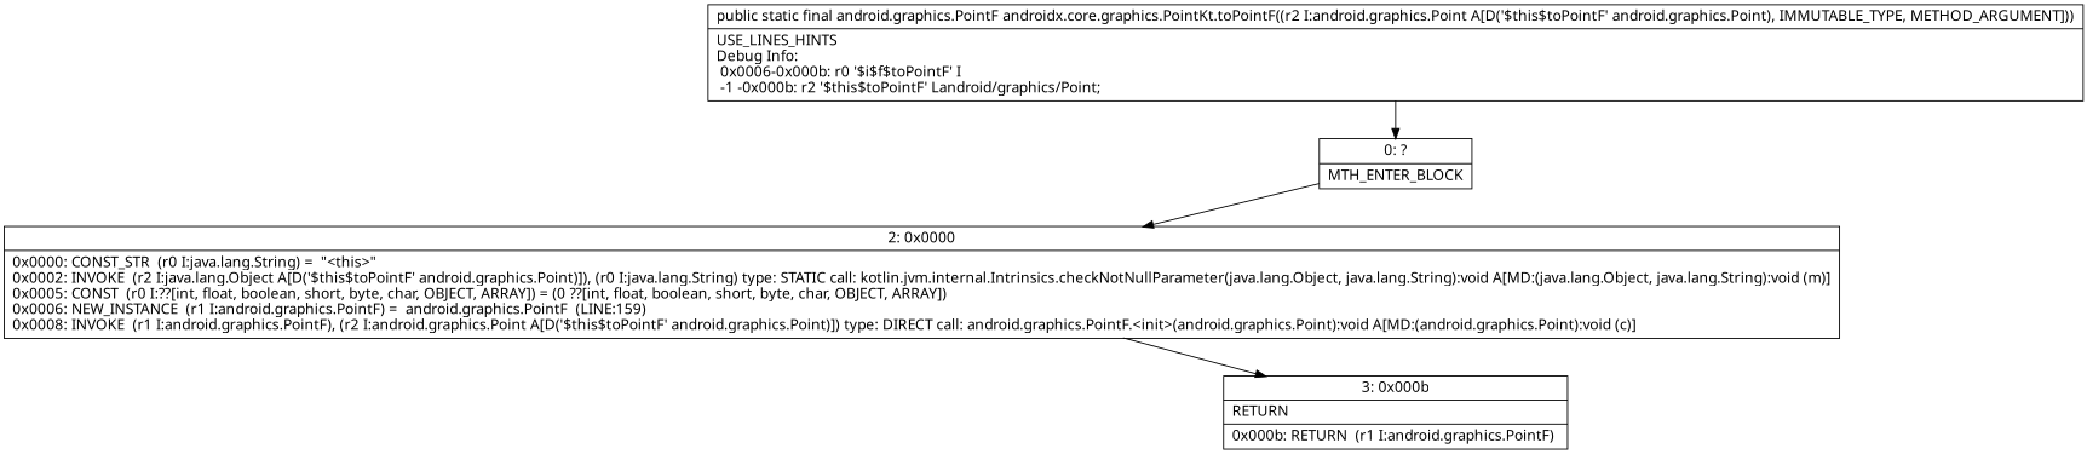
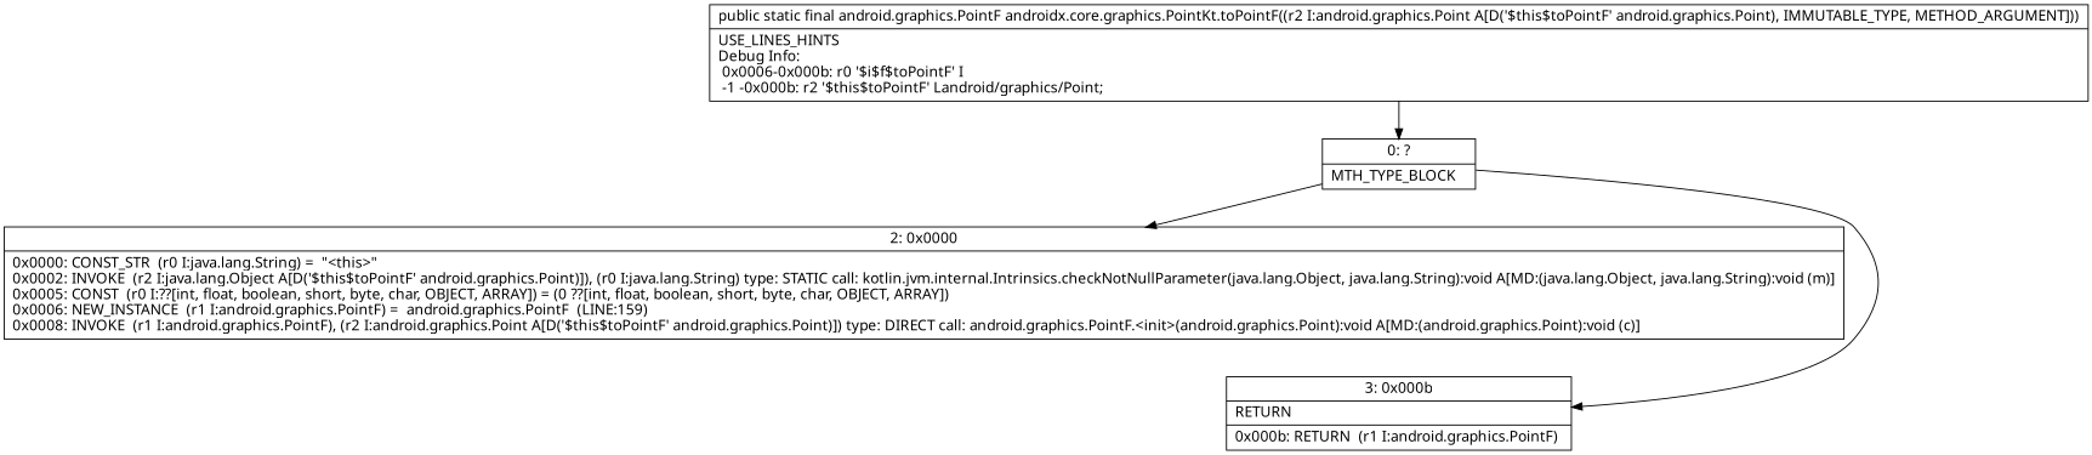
  digraph {
    fontname="Noto Sans"
    node [fontname="Noto Sans" shape=record]
    edge [fontname="Noto Sans"]
-   n1 [label="{0\:\ ?|MTH_ENTER_BLOCK\l}"]
+   n1 [label="{0\:\ ?|MTH_TYPE_BLOCK\l}"]
    n2 [label="{2\:\ 0x0000|0x0000: CONST_STR  (r0 I:java.lang.String) =  \"\<this\>\" \l0x0002: INVOKE  (r2 I:java.lang.Object A[D('$this$toPointF' android.graphics.Point)]), (r0 I:java.lang.String) type: STATIC call: kotlin.jvm.internal.Intrinsics.checkNotNullParameter(java.lang.Object, java.lang.String):void A[MD:(java.lang.Object, java.lang.String):void (m)]\l0x0005: CONST  (r0 I:??[int, float, boolean, short, byte, char, OBJECT, ARRAY]) = (0 ??[int, float, boolean, short, byte, char, OBJECT, ARRAY]) \l0x0006: NEW_INSTANCE  (r1 I:android.graphics.PointF) =  android.graphics.PointF  (LINE:159)\l0x0008: INVOKE  (r1 I:android.graphics.PointF), (r2 I:android.graphics.Point A[D('$this$toPointF' android.graphics.Point)]) type: DIRECT call: android.graphics.PointF.\<init\>(android.graphics.Point):void A[MD:(android.graphics.Point):void (c)]\l}"]
    n3 [label="{3\:\ 0x000b|RETURN\l|0x000b: RETURN  (r1 I:android.graphics.PointF) \l}"]
    n4 [label="{public static final android.graphics.PointF androidx.core.graphics.PointKt.toPointF((r2 I:android.graphics.Point A[D('$this$toPointF' android.graphics.Point), IMMUTABLE_TYPE, METHOD_ARGUMENT]))  | USE_LINES_HINTS\lDebug Info:\l  0x0006\-0x000b: r0 '$i$f$toPointF' I\l  \-1 \-0x000b: r2 '$this$toPointF' Landroid\/graphics\/Point;\l}"]
    n1 -> n2
-   n2 -> n3
+   n1 -> n3
    n4 -> n1
  }
